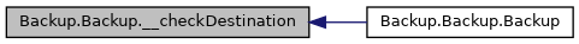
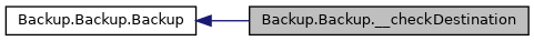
  digraph {
    rankdir=LR
    node [color=black fontname=Helvetica fontsize=10 shape=record style=filled]
    n1 [fillcolor=grey75 fontcolor=black height=0.2 label="Backup.Backup.__checkDestination" width=0.4]
    n2 [fillcolor=white height=0.2 label="Backup.Backup.Backup" width=0.4]
-   n1 -> n2 [color=midnightblue dir=back fontname=Helvetica fontsize=10 labelfontname=Helvetica labelfontsize=10 style=solid]
+   n2 -> n1 [color=midnightblue dir=back fontname=Helvetica fontsize=10 labelfontname=Helvetica labelfontsize=10 style=solid]
  }
